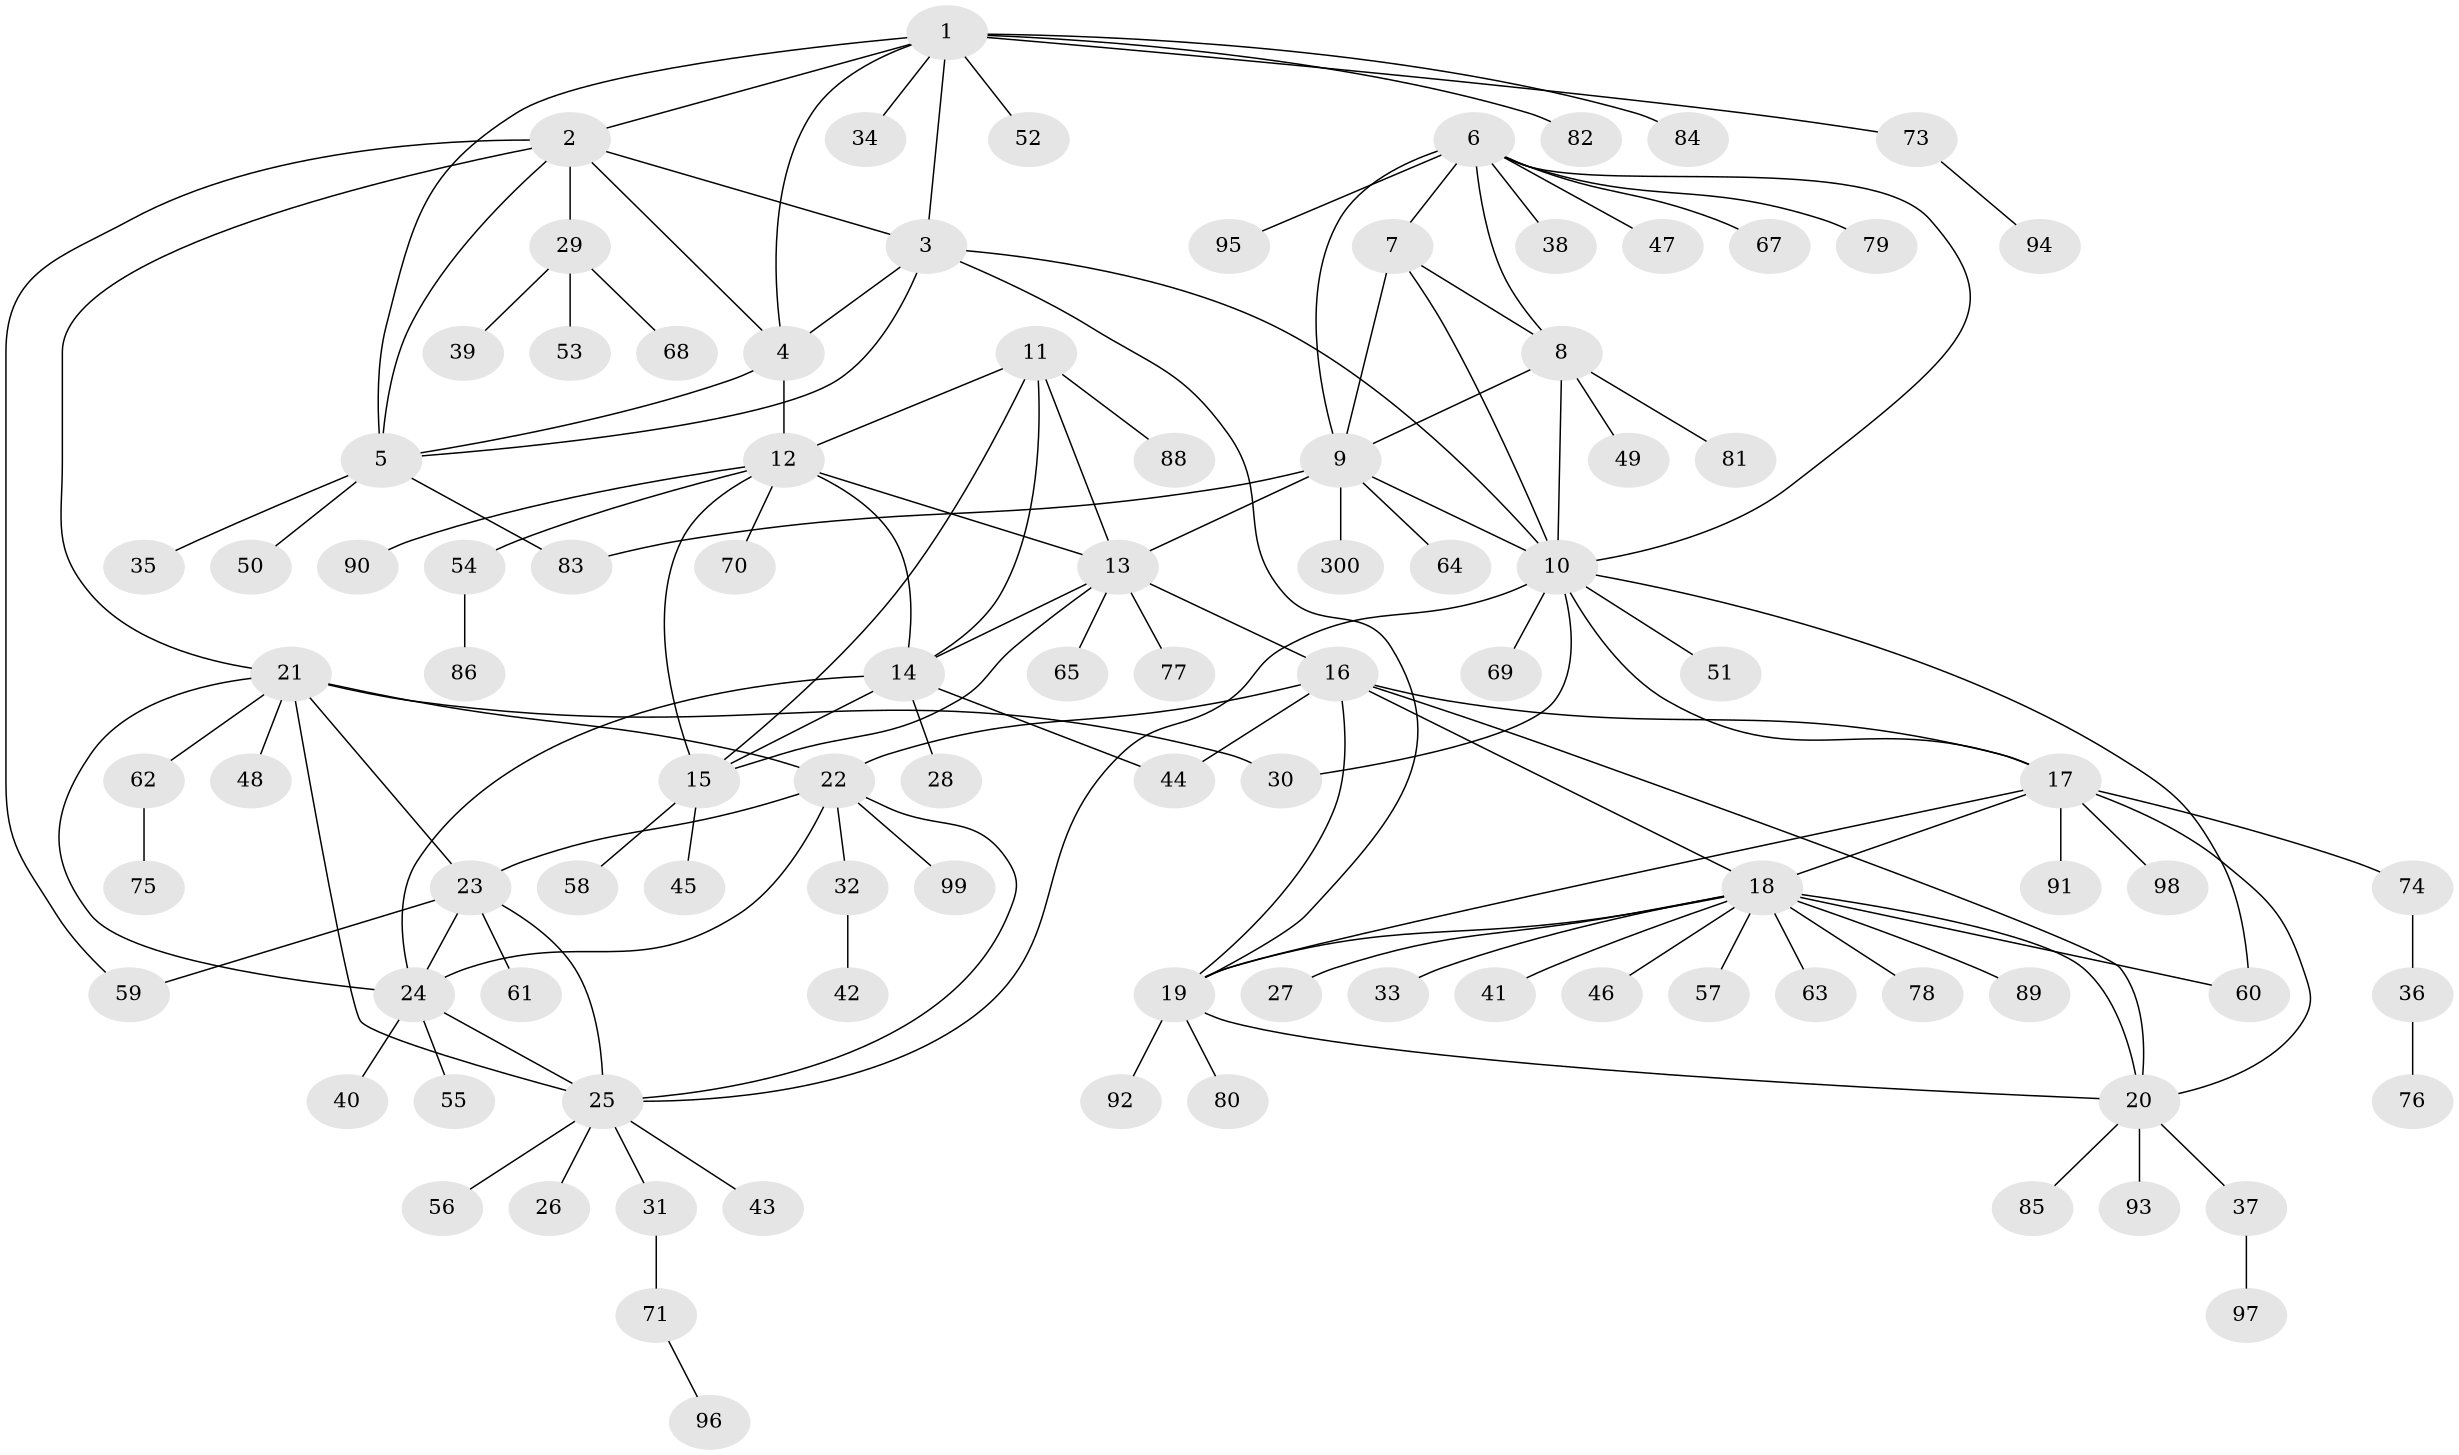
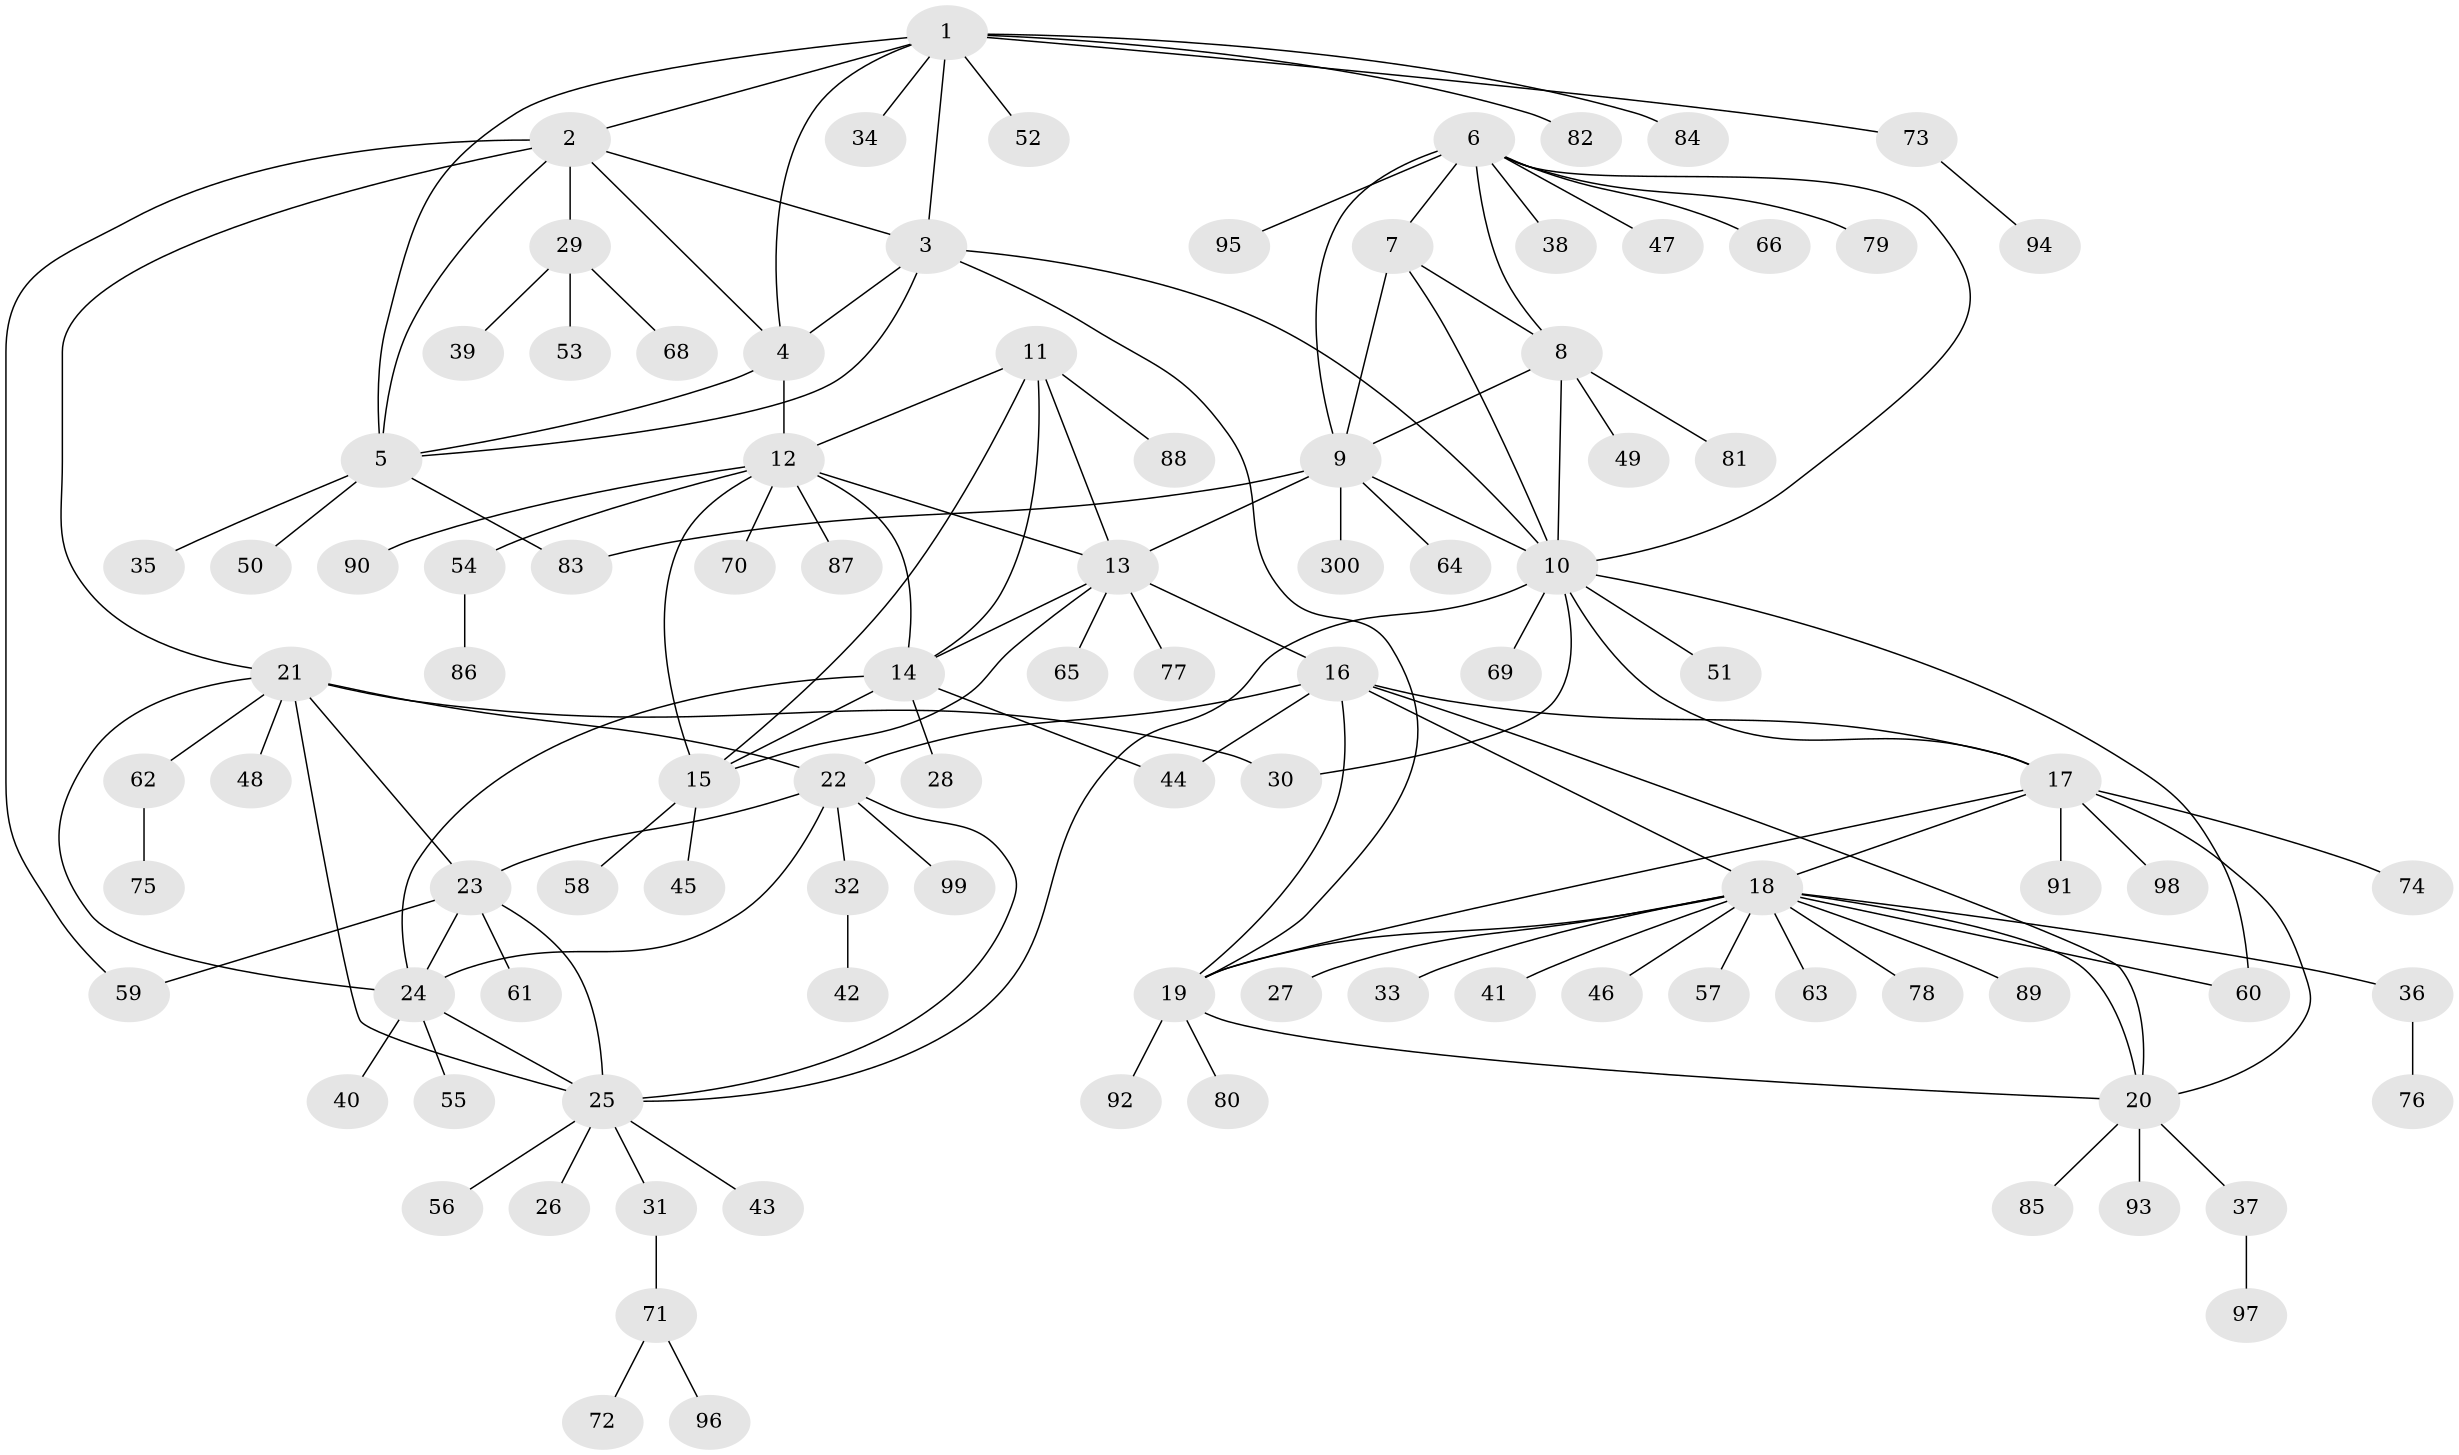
  graph {
    node [color=gray90 style=filled]
    1
    2
    3
    4
    5
    34
    52
    73
    82
    84
    21
    29
    59
    10
    19
    12
    35
    50
    83
    94
    25
    30
    24
    22
    23
    48
    62
    39
    53
    68
    17
    51
    60
    69
    20
    80
    92
    13
    14
    15
    54
    70
+   87
    90
    6
    7
    8
    9
    38
    47
-   66 [label=67]
+   66
    79
    95
    49
    81
    64
    n57 [label=300]
    16
    65
    77
    18
    74
    91
    98
    26
    31
    43
    56
    11
    88
    28
    44
    45
    58
    86
    40
    55
    27
    33
    36
    41
    46
    57
    63
    78
    89
    37
    85
    93
    32
    99
    76
    97
    61
    75
    42
    71
+   72
    96
    1 -- 2
    1 -- 3
    1 -- 4
    1 -- 5
    1 -- 34
    1 -- 52
    1 -- 73
    1 -- 82
    1 -- 84
    2 -- 3
    2 -- 4
    2 -- 5
    2 -- 21
    2 -- 29
    2 -- 59
    3 -- 4
    3 -- 5
    3 -- 10
    3 -- 19
    4 -- 5
    4 -- 12
    5 -- 35
    5 -- 50
    5 -- 83
    73 -- 94
    21 -- 25
    21 -- 30
    21 -- 24
    21 -- 22
    21 -- 23
    21 -- 48
    21 -- 62
    29 -- 39
    29 -- 53
    29 -- 68
    10 -- 25
    10 -- 30
    10 -- 17
    10 -- 51
    10 -- 60
    10 -- 69
    19 -- 20
    19 -- 80
    19 -- 92
    12 -- 13
    12 -- 14
    12 -- 15
    12 -- 54
    12 -- 70
+   12 -- 87
    12 -- 90
    25 -- 26
    25 -- 31
    25 -- 43
    25 -- 56
    24 -- 25
    24 -- 40
    24 -- 55
    22 -- 25
    22 -- 24
    22 -- 23
    22 -- 32
    22 -- 99
    23 -- 59
    23 -- 25
    23 -- 24
    23 -- 61
    62 -- 75
    17 -- 19
    17 -- 20
    17 -- 18
    17 -- 74
    17 -- 91
    17 -- 98
    20 -- 37
    20 -- 85
    20 -- 93
    13 -- 14
    13 -- 15
    13 -- 16
    13 -- 65
    13 -- 77
    14 -- 24
    14 -- 15
    14 -- 28
    14 -- 44
    15 -- 45
    15 -- 58
    54 -- 86
    6 -- 10
    6 -- 7
    6 -- 8
    6 -- 9
    6 -- 38
    6 -- 47
    6 -- 66
    6 -- 79
    6 -- 95
    7 -- 10
    7 -- 8
    7 -- 9
    8 -- 10
    8 -- 9
    8 -- 49
    8 -- 81
    9 -- 10
    9 -- 83
    9 -- 13
    9 -- 64
    9 -- n57
    16 -- 19
    16 -- 22
    16 -- 17
    16 -- 20
    16 -- 18
    16 -- 44
    18 -- 19
    18 -- 60
    18 -- 20
    18 -- 27
    18 -- 33
-   74 -- 36
+   18 -- 36
    18 -- 41
    18 -- 46
    18 -- 57
    18 -- 63
    18 -- 78
    18 -- 89
    31 -- 71
    11 -- 12
    11 -- 13
    11 -- 14
    11 -- 15
    11 -- 88
    36 -- 76
    37 -- 97
    32 -- 42
+   71 -- 72
    71 -- 96
  }
